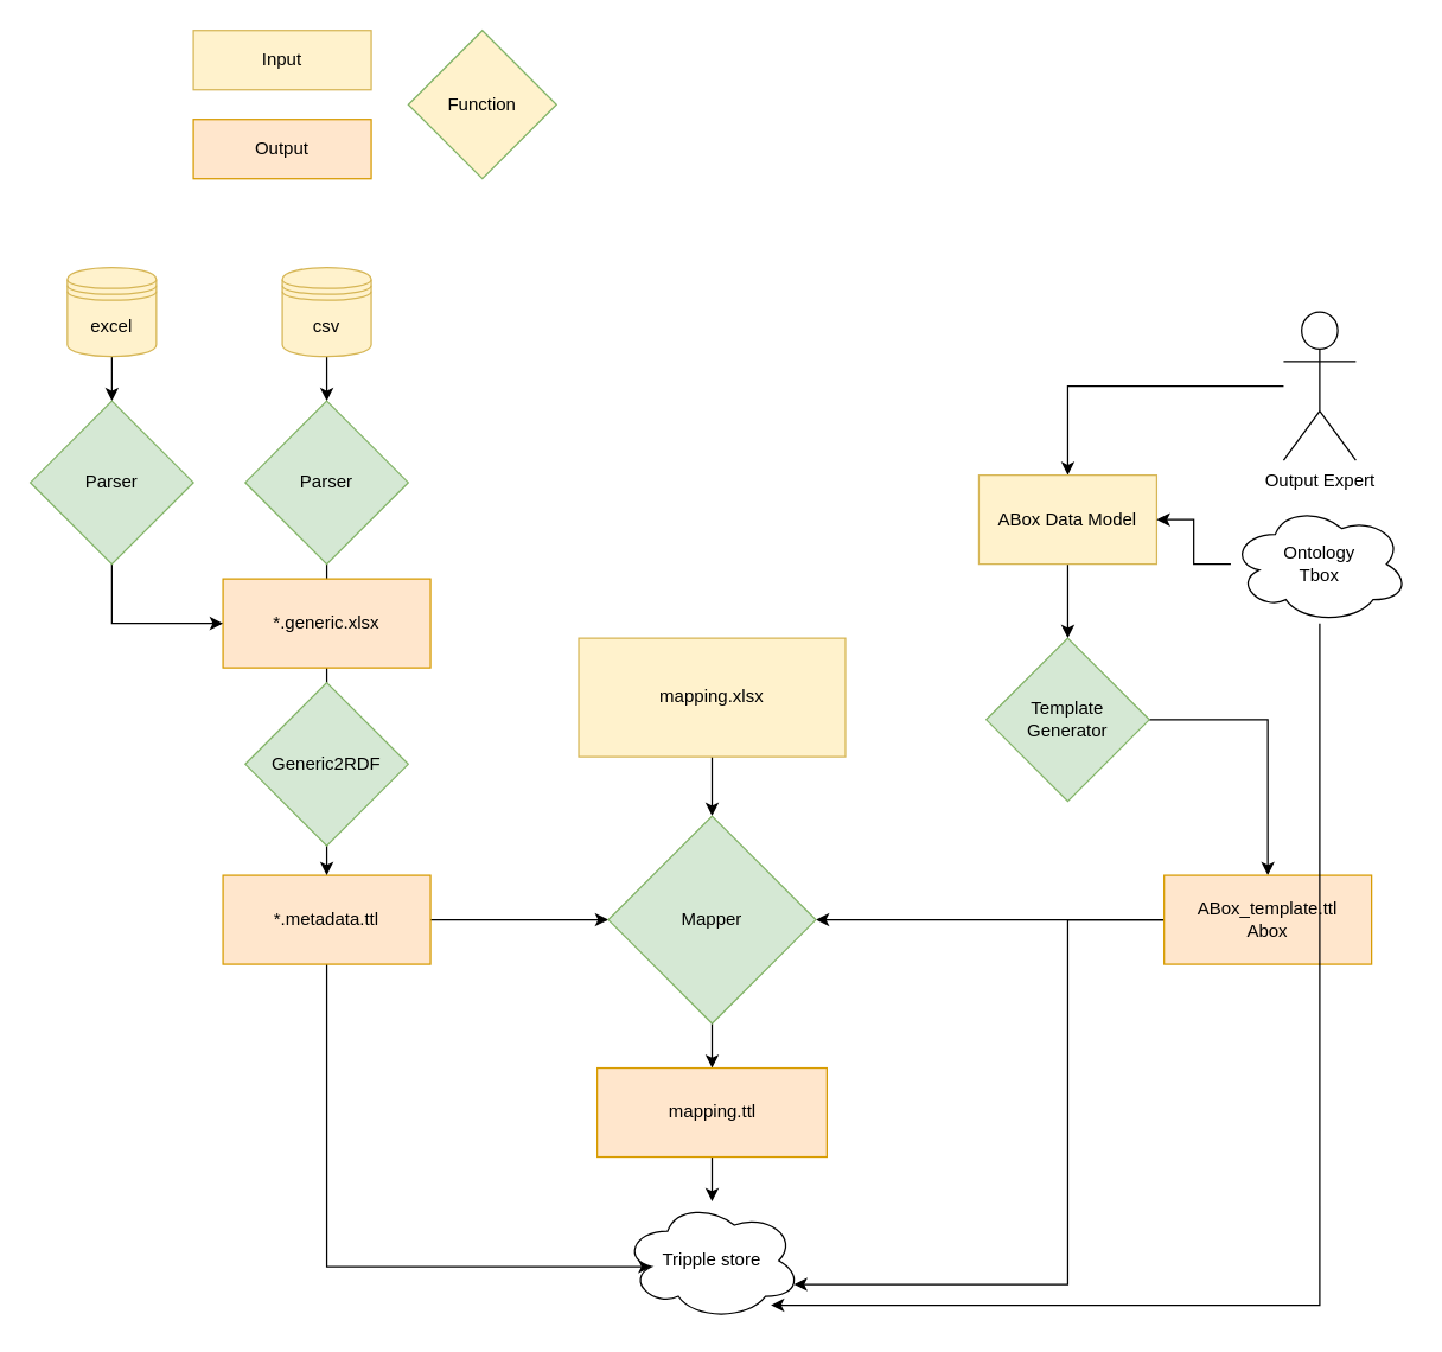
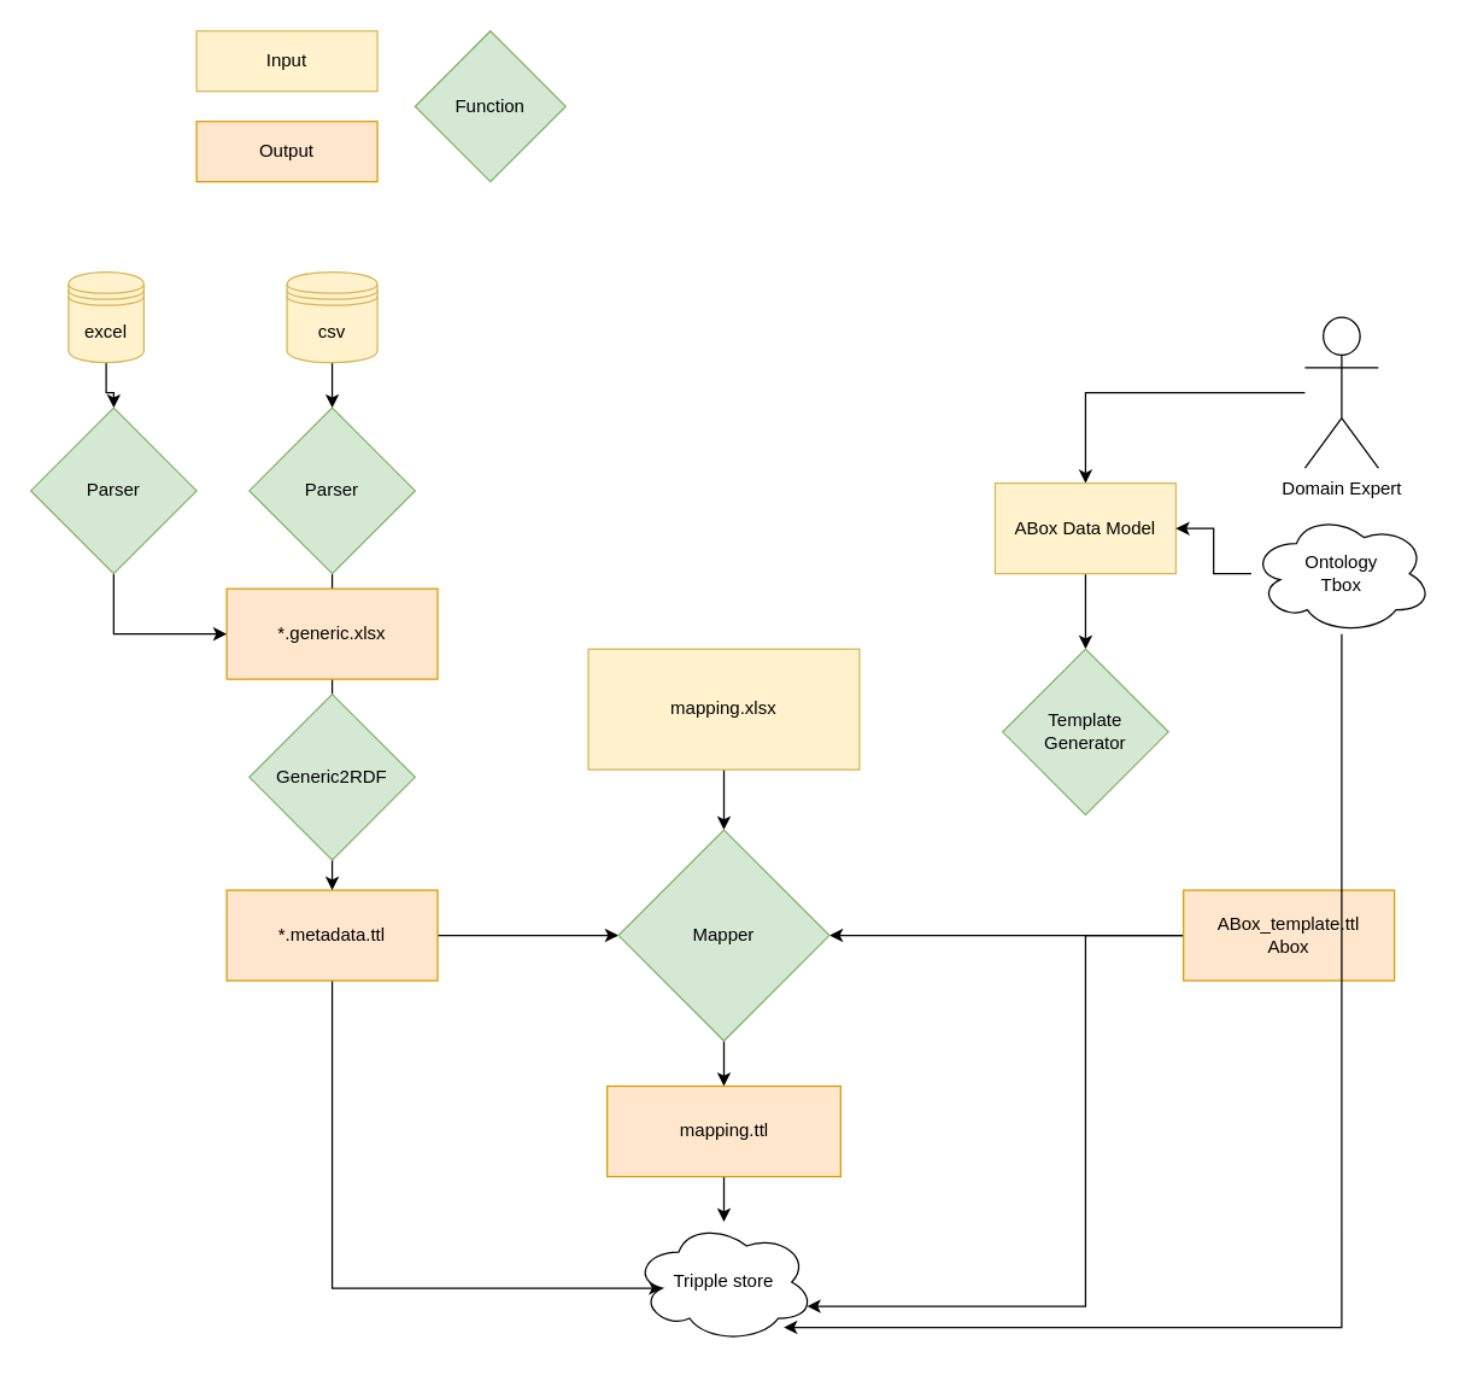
  <mxCell id="0" />
  <mxCell id="1" parent="0" />
  <mxCell id="2" value="" style="edgeStyle=orthogonalEdgeStyle;rounded=0;orthogonalLoop=1;jettySize=auto;html=1;" parent="1" source="3" target="12" edge="1"><mxGeometry relative="1" as="geometry" /></mxCell>
  <mxCell id="3" value="csv" style="shape=datastore;whiteSpace=wrap;html=1;fillColor=#fff2cc;strokeColor=#d6b656;" parent="1" vertex="1"><mxGeometry x="190" y="180" width="60" height="60" as="geometry" /></mxCell>
  <mxCell id="4" style="edgeStyle=orthogonalEdgeStyle;rounded=0;orthogonalLoop=1;jettySize=auto;html=1;" parent="1" source="6" target="24" edge="1"><mxGeometry relative="1" as="geometry" /></mxCell>
  <mxCell id="5" style="edgeStyle=orthogonalEdgeStyle;rounded=0;orthogonalLoop=1;jettySize=auto;html=1;entryX=0.16;entryY=0.55;entryDx=0;entryDy=0;entryPerimeter=0;" parent="1" source="6" target="25" edge="1"><mxGeometry relative="1" as="geometry"><Array as="points"><mxPoint x="220" y="854" /></Array></mxGeometry></mxCell>
  <mxCell id="6" value="*.metadata.ttl" style="rounded=0;whiteSpace=wrap;html=1;snapToPoint=1;points=[[0.1,0],[0.2,0],[0.3,0],[0.4,0],[0.5,0],[0.6,0],[0.7,0],[0.8,0],[0.9,0],[0,0.1],[0,0.3],[0,0.5],[0,0.7],[0,0.9],[0.1,1],[0.2,1],[0.3,1],[0.4,1],[0.5,1],[0.6,1],[0.7,1],[0.8,1],[0.9,1],[1,0.1],[1,0.3],[1,0.5],[1,0.7],[1,0.9]];fillColor=#ffe6cc;strokeColor=#d79b00;" parent="1" vertex="1"><mxGeometry x="150" y="590" width="140" height="60" as="geometry" /></mxCell>
  <mxCell id="7" style="edgeStyle=orthogonalEdgeStyle;rounded=0;orthogonalLoop=1;jettySize=auto;html=1;entryX=0.5;entryY=0;entryDx=0;entryDy=0;" parent="1" source="8" target="10" edge="1"><mxGeometry relative="1" as="geometry" /></mxCell>
- <mxCell id="8" value="Output Expert" style="shape=umlActor;verticalLabelPosition=bottom;verticalAlign=top;html=1;outlineConnect=0;" parent="1" vertex="1"><mxGeometry x="865.63" y="210" width="48.75" height="100" as="geometry" /></mxCell>
+ <mxCell id="8" value="Domain Expert" style="shape=umlActor;verticalLabelPosition=bottom;verticalAlign=top;html=1;outlineConnect=0;" parent="1" vertex="1"><mxGeometry x="865.63" y="210" width="48.75" height="100" as="geometry" /></mxCell>
  <mxCell id="9" style="edgeStyle=orthogonalEdgeStyle;rounded=0;orthogonalLoop=1;jettySize=auto;html=1;entryX=0.5;entryY=0;entryDx=0;entryDy=0;" parent="1" source="10" target="14" edge="1"><mxGeometry relative="1" as="geometry" /></mxCell>
  <mxCell id="10" value="ABox Data Model" style="rounded=0;whiteSpace=wrap;html=1;snapToPoint=1;points=[[0.1,0],[0.2,0],[0.3,0],[0.4,0],[0.5,0],[0.6,0],[0.7,0],[0.8,0],[0.9,0],[0,0.1],[0,0.3],[0,0.5],[0,0.7],[0,0.9],[0.1,1],[0.2,1],[0.3,1],[0.4,1],[0.5,1],[0.6,1],[0.7,1],[0.8,1],[0.9,1],[1,0.1],[1,0.3],[1,0.5],[1,0.7],[1,0.9]];fillColor=#fff2cc;strokeColor=#d6b656;" parent="1" vertex="1"><mxGeometry x="660" y="320" width="120" height="60" as="geometry" /></mxCell>
  <mxCell id="11" value="" style="edgeStyle=orthogonalEdgeStyle;rounded=0;orthogonalLoop=1;jettySize=auto;html=1;" parent="1" source="12" target="6" edge="1"><mxGeometry relative="1" as="geometry" /></mxCell>
  <mxCell id="12" value="Parser" style="rhombus;whiteSpace=wrap;html=1;fillColor=#d5e8d4;strokeColor=#82b366;" parent="1" vertex="1"><mxGeometry x="165" y="270" width="110" height="110" as="geometry" /></mxCell>
- <mxCell id="13" style="edgeStyle=orthogonalEdgeStyle;rounded=0;orthogonalLoop=1;jettySize=auto;html=1;" parent="1" source="14" target="17" edge="1"><mxGeometry relative="1" as="geometry" /></mxCell>
  <mxCell id="14" value="Template&lt;br&gt;Generator" style="rhombus;whiteSpace=wrap;html=1;fillColor=#d5e8d4;strokeColor=#82b366;" parent="1" vertex="1"><mxGeometry x="665" y="430" width="110" height="110" as="geometry" /></mxCell>
  <mxCell id="15" style="edgeStyle=orthogonalEdgeStyle;rounded=0;orthogonalLoop=1;jettySize=auto;html=1;entryX=1;entryY=0.5;entryDx=0;entryDy=0;" parent="1" source="17" target="24" edge="1"><mxGeometry relative="1" as="geometry" /></mxCell>
  <mxCell id="16" style="edgeStyle=orthogonalEdgeStyle;rounded=0;orthogonalLoop=1;jettySize=auto;html=1;entryX=0.96;entryY=0.7;entryDx=0;entryDy=0;entryPerimeter=0;" parent="1" source="17" target="25" edge="1"><mxGeometry relative="1" as="geometry"><Array as="points"><mxPoint x="720" y="866" /></Array></mxGeometry></mxCell>
  <mxCell id="17" value="ABox_template.ttl&lt;br&gt;Abox" style="rounded=0;whiteSpace=wrap;html=1;snapToPoint=1;points=[[0.1,0],[0.2,0],[0.3,0],[0.4,0],[0.5,0],[0.6,0],[0.7,0],[0.8,0],[0.9,0],[0,0.1],[0,0.3],[0,0.5],[0,0.7],[0,0.9],[0.1,1],[0.2,1],[0.3,1],[0.4,1],[0.5,1],[0.6,1],[0.7,1],[0.8,1],[0.9,1],[1,0.1],[1,0.3],[1,0.5],[1,0.7],[1,0.9]];fillColor=#ffe6cc;strokeColor=#d79b00;" parent="1" vertex="1"><mxGeometry x="785" y="590" width="140" height="60" as="geometry" /></mxCell>
  <mxCell id="18" style="edgeStyle=orthogonalEdgeStyle;rounded=0;orthogonalLoop=1;jettySize=auto;html=1;entryX=1;entryY=0.5;entryDx=0;entryDy=0;" parent="1" source="20" target="10" edge="1"><mxGeometry relative="1" as="geometry" /></mxCell>
  <mxCell id="19" style="edgeStyle=orthogonalEdgeStyle;rounded=0;orthogonalLoop=1;jettySize=auto;html=1;" parent="1" source="20" target="25" edge="1"><mxGeometry relative="1" as="geometry"><Array as="points"><mxPoint x="890" y="880" /></Array></mxGeometry></mxCell>
  <mxCell id="20" value="&lt;span&gt;Ontology&lt;br&gt;Tbox&lt;br&gt;&lt;/span&gt;" style="ellipse;shape=cloud;whiteSpace=wrap;html=1;" parent="1" vertex="1"><mxGeometry x="830.01" y="340" width="120" height="80" as="geometry" /></mxCell>
  <mxCell id="21" style="edgeStyle=orthogonalEdgeStyle;rounded=0;orthogonalLoop=1;jettySize=auto;html=1;entryX=0.5;entryY=0;entryDx=0;entryDy=0;" parent="1" source="22" target="24" edge="1"><mxGeometry relative="1" as="geometry" /></mxCell>
  <mxCell id="22" value="mapping.xlsx" style="rounded=0;whiteSpace=wrap;html=1;snapToPoint=1;points=[[0.1,0],[0.2,0],[0.3,0],[0.4,0],[0.5,0],[0.6,0],[0.7,0],[0.8,0],[0.9,0],[0,0.1],[0,0.3],[0,0.5],[0,0.7],[0,0.9],[0.1,1],[0.2,1],[0.3,1],[0.4,1],[0.5,1],[0.6,1],[0.7,1],[0.8,1],[0.9,1],[1,0.1],[1,0.3],[1,0.5],[1,0.7],[1,0.9]];fillColor=#fff2cc;strokeColor=#d6b656;" parent="1" vertex="1"><mxGeometry x="390" y="430" width="180" height="80" as="geometry" /></mxCell>
  <mxCell id="23" style="edgeStyle=orthogonalEdgeStyle;rounded=0;orthogonalLoop=1;jettySize=auto;html=1;entryX=0.5;entryY=0;entryDx=0;entryDy=0;" parent="1" source="24" target="27" edge="1"><mxGeometry relative="1" as="geometry" /></mxCell>
  <mxCell id="24" value="Mapper" style="rhombus;whiteSpace=wrap;html=1;fillColor=#d5e8d4;strokeColor=#82b366;" parent="1" vertex="1"><mxGeometry x="410" y="550" width="140" height="140" as="geometry" /></mxCell>
  <mxCell id="25" value="&lt;span&gt;Tripple store&lt;/span&gt;" style="ellipse;shape=cloud;whiteSpace=wrap;html=1;" parent="1" vertex="1"><mxGeometry x="420" y="810" width="120" height="80" as="geometry" /></mxCell>
  <mxCell id="26" style="edgeStyle=orthogonalEdgeStyle;rounded=0;orthogonalLoop=1;jettySize=auto;html=1;" parent="1" source="27" target="25" edge="1"><mxGeometry relative="1" as="geometry" /></mxCell>
  <mxCell id="27" value="mapping.ttl" style="whiteSpace=wrap;html=1;fillColor=#ffe6cc;strokeColor=#d79b00;" parent="1" vertex="1"><mxGeometry x="402.5" y="720" width="155" height="60" as="geometry" /></mxCell>
  <mxCell id="28" value="Input" style="rounded=0;whiteSpace=wrap;html=1;snapToPoint=1;points=[[0.1,0],[0.2,0],[0.3,0],[0.4,0],[0.5,0],[0.6,0],[0.7,0],[0.8,0],[0.9,0],[0,0.1],[0,0.3],[0,0.5],[0,0.7],[0,0.9],[0.1,1],[0.2,1],[0.3,1],[0.4,1],[0.5,1],[0.6,1],[0.7,1],[0.8,1],[0.9,1],[1,0.1],[1,0.3],[1,0.5],[1,0.7],[1,0.9]];fillColor=#fff2cc;strokeColor=#d6b656;" parent="1" vertex="1"><mxGeometry x="130" y="20" width="120" height="40" as="geometry" /></mxCell>
  <mxCell id="29" value="Output" style="rounded=0;whiteSpace=wrap;html=1;snapToPoint=1;points=[[0.1,0],[0.2,0],[0.3,0],[0.4,0],[0.5,0],[0.6,0],[0.7,0],[0.8,0],[0.9,0],[0,0.1],[0,0.3],[0,0.5],[0,0.7],[0,0.9],[0.1,1],[0.2,1],[0.3,1],[0.4,1],[0.5,1],[0.6,1],[0.7,1],[0.8,1],[0.9,1],[1,0.1],[1,0.3],[1,0.5],[1,0.7],[1,0.9]];fillColor=#ffe6cc;strokeColor=#d79b00;" parent="1" vertex="1"><mxGeometry x="130" y="80" width="120" height="40" as="geometry" /></mxCell>
- <mxCell id="30" value="Function" style="rhombus;whiteSpace=wrap;html=1;fillColor=#fff2cc;strokeColor=#82b366;" parent="1" vertex="1"><mxGeometry x="275" y="20" width="100" height="100" as="geometry" /></mxCell>
+ <mxCell id="30" value="Function" style="rhombus;whiteSpace=wrap;html=1;fillColor=#d5e8d4;strokeColor=#82b366;" parent="1" vertex="1"><mxGeometry x="275" y="20" width="100" height="100" as="geometry" /></mxCell>
  <mxCell id="31" value="*.generic.xlsx" style="rounded=0;whiteSpace=wrap;html=1;snapToPoint=1;points=[[0.1,0],[0.2,0],[0.3,0],[0.4,0],[0.5,0],[0.6,0],[0.7,0],[0.8,0],[0.9,0],[0,0.1],[0,0.3],[0,0.5],[0,0.7],[0,0.9],[0.1,1],[0.2,1],[0.3,1],[0.4,1],[0.5,1],[0.6,1],[0.7,1],[0.8,1],[0.9,1],[1,0.1],[1,0.3],[1,0.5],[1,0.7],[1,0.9]];fillColor=#ffe6cc;strokeColor=#d79b00;" vertex="1" parent="1"><mxGeometry x="150" y="390" width="140" height="60" as="geometry" /></mxCell>
  <mxCell id="32" value="" style="edgeStyle=orthogonalEdgeStyle;rounded=0;orthogonalLoop=1;jettySize=auto;html=1;" edge="1" parent="1" source="33" target="35"><mxGeometry relative="1" as="geometry" /></mxCell>
- <mxCell id="33" value="excel" style="shape=datastore;whiteSpace=wrap;html=1;fillColor=#fff2cc;strokeColor=#d6b656;" vertex="1" parent="1"><mxGeometry x="45" y="180" width="60" height="60" as="geometry" /></mxCell>
+ <mxCell id="33" value="excel" style="shape=datastore;whiteSpace=wrap;html=1;fillColor=#fff2cc;strokeColor=#d6b656;" vertex="1" parent="1"><mxGeometry x="45" y="180" width="50" height="60" as="geometry" /></mxCell>
  <mxCell id="34" style="edgeStyle=orthogonalEdgeStyle;rounded=0;orthogonalLoop=1;jettySize=auto;html=1;entryX=0;entryY=0.5;entryDx=0;entryDy=0;" edge="1" parent="1" source="35" target="31"><mxGeometry relative="1" as="geometry"><Array as="points"><mxPoint x="75" y="420" /></Array></mxGeometry></mxCell>
  <mxCell id="35" value="Parser" style="rhombus;whiteSpace=wrap;html=1;fillColor=#d5e8d4;strokeColor=#82b366;" vertex="1" parent="1"><mxGeometry x="20" y="270" width="110" height="110" as="geometry" /></mxCell>
  <mxCell id="36" value="Generic2RDF" style="rhombus;whiteSpace=wrap;html=1;fillColor=#d5e8d4;strokeColor=#82b366;" vertex="1" parent="1"><mxGeometry x="165" y="460" width="110" height="110" as="geometry" /></mxCell>
